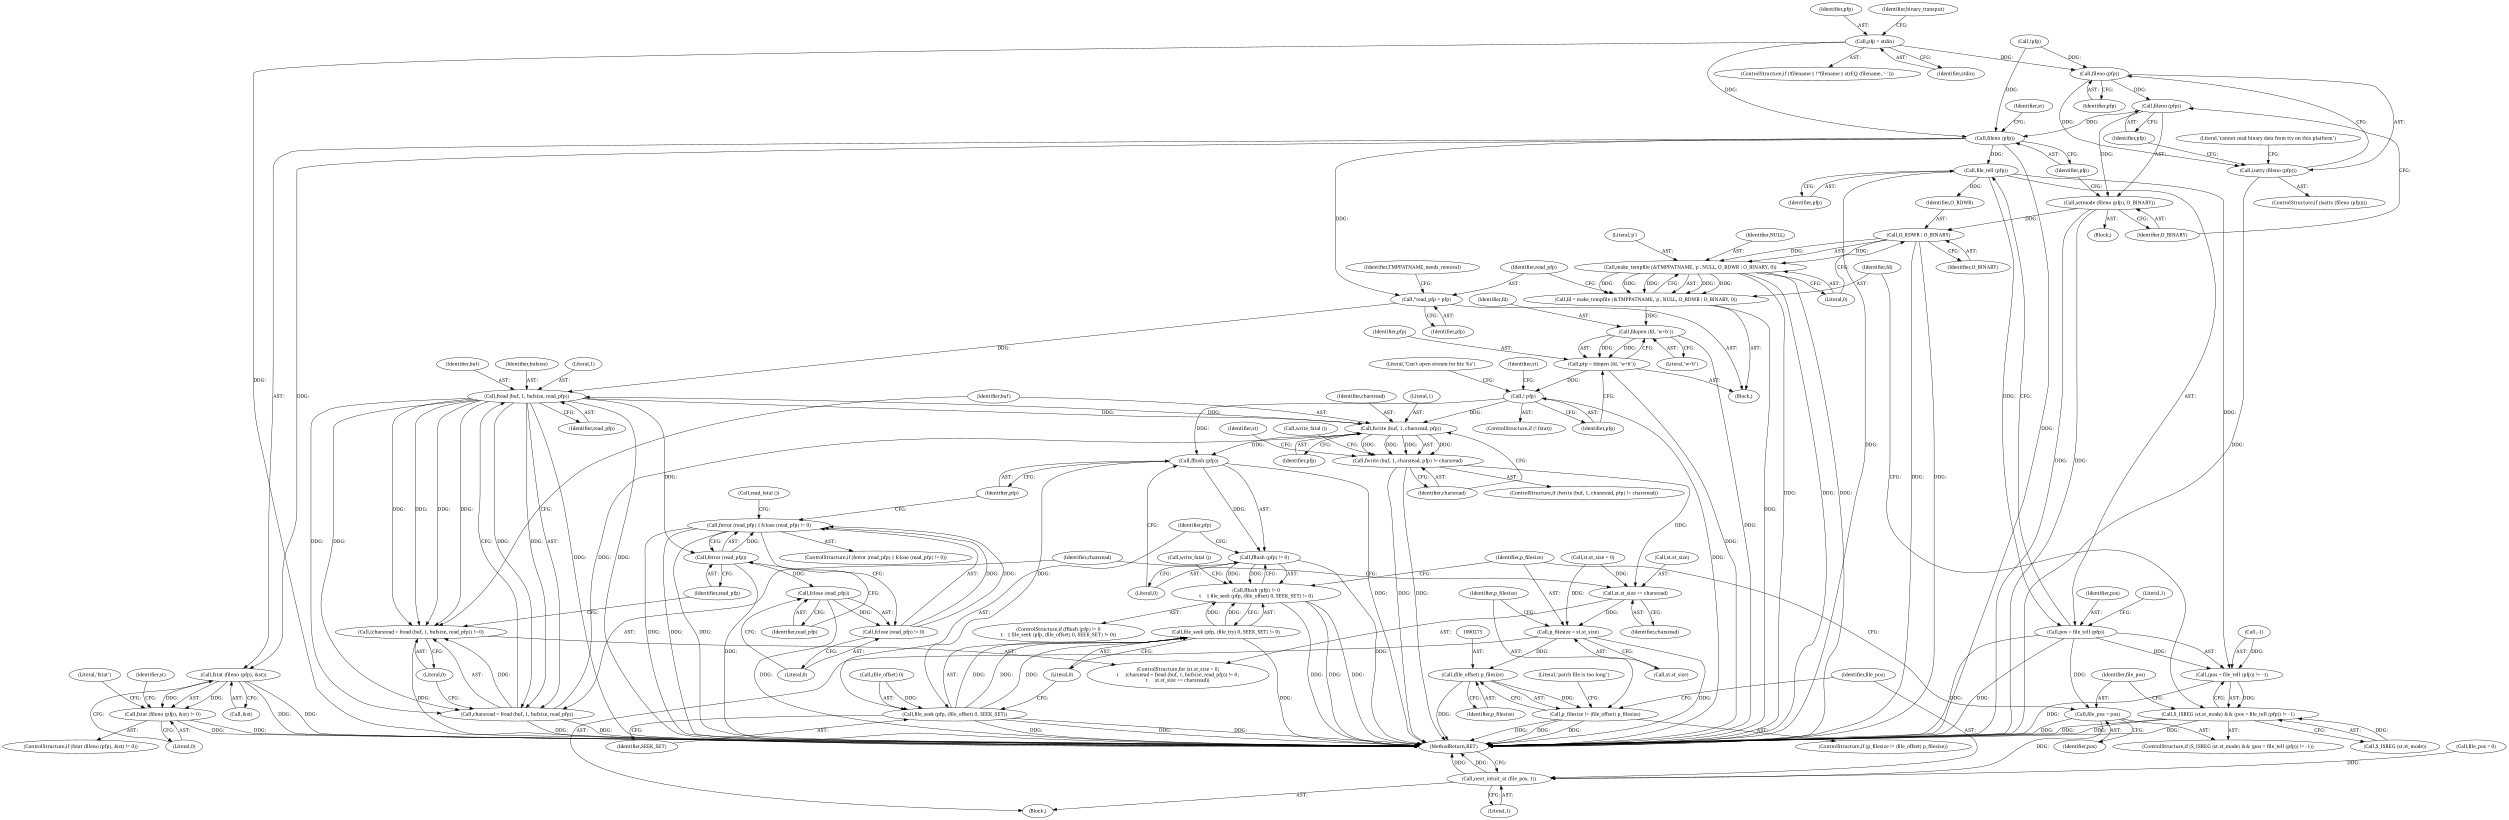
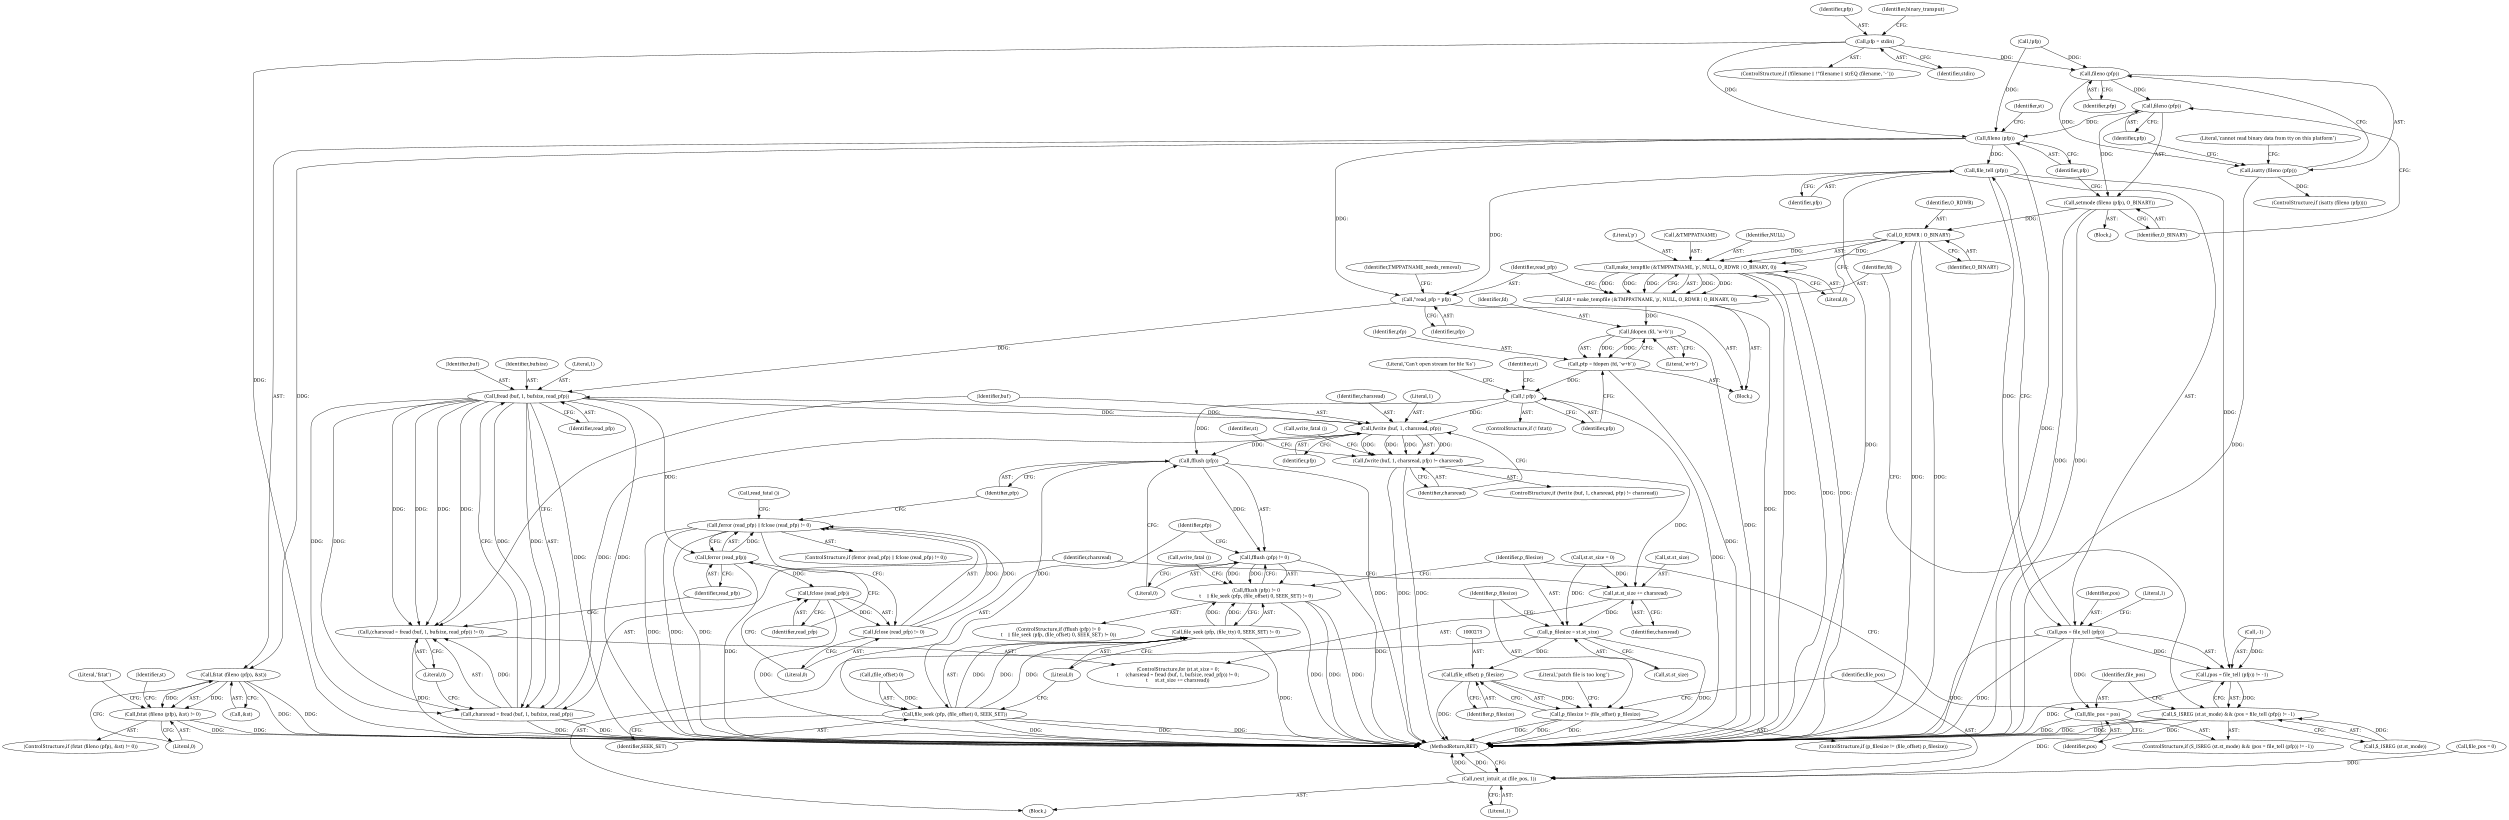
  digraph {
    fontname="PT Serif"
    node [fontname="PT Serif"]
    edge [fontname="PT Serif"]
    n1 [label="(Call,pfp = stdin)"]
    n2 [label="(Call,fileno (pfp))"]
    n3 [label="(Call,fileno (pfp))"]
    n4 [label="(ControlStructure,if (!filename || !*filename || strEQ (filename, \"-\")))"]
    n5 [label="(MethodReturn,RET)"]
    n6 [label="(Identifier,stdin)"]
    n7 [label="(Call,isatty (fileno (pfp)))"]
    n8 [label="(Call,fileno (pfp))"]
    n9 [label="(Identifier,pfp)"]
    n10 [label="(Call,fstat (fileno (pfp), &st))"]
    n11 [label="(Call,file_tell (pfp))"]
    n12 [label="(Call,*read_pfp = pfp)"]
    n13 [label="(Identifier,pfp)"]
    n14 [label="(Call,next_intuit_at (file_pos, 1))"]
    n15 [label="(ControlStructure,if (isatty (fileno (pfp))))"]
    n16 [label="(Call,setmode (fileno (pfp), O_BINARY))"]
    n17 [label="(Identifier,pfp)"]
    n18 [label="(Call,O_RDWR | O_BINARY)"]
    n19 [label="(Block,)"]
    n20 [label="(Identifier,O_BINARY)"]
    n21 [label="(Call,make_tempfile (&TMPPATNAME, 'p', NULL, O_RDWR | O_BINARY, 0))"]
    n22 [label="(Identifier,O_BINARY)"]
    n23 [label="(Call,fd = make_tempfile (&TMPPATNAME, 'p', NULL, O_RDWR | O_BINARY, 0))"]
    n24 [label="(Literal,0)"]
    n25 [label="(Call,fdopen (fd, \"w+b\"))"]
    n26 [label="(Block,)"]
    n27 [label="(Call,pfp = fdopen (fd, \"w+b\"))"]
    n28 [label="(Literal,\"w+b\")"]
    n29 [label="(Call,! pfp)"]
    n30 [label="(Call,fwrite (buf, 1, charsread, pfp))"]
    n31 [label="(Call,fflush (pfp))"]
    n32 [label="(Identifier,pfp)"]
    n33 [label="(ControlStructure,if (! fstat))"]
    n34 [label="(Call,fread (buf, 1, bufsize, read_pfp))"]
    n35 [label="(Call,fwrite (buf, 1, charsread, pfp) != charsread)"]
    n36 [label="(Identifier,pfp)"]
    n37 [label="(Call,fflush (pfp) != 0)"]
    n38 [label="(Call,file_seek (pfp, (file_offset) 0, SEEK_SET))"]
    n39 [label="(Identifier,pfp)"]
    n40 [label="(Call,(charsread = fread (buf, 1, bufsize, read_pfp)) != 0)"]
    n41 [label="(Call,charsread = fread (buf, 1, bufsize, read_pfp))"]
    n42 [label="(Call,ferror (read_pfp))"]
    n43 [label="(Identifier,read_pfp)"]
    n44 [label="(Call,st.st_size += charsread)"]
    n45 [label="(Identifier,charsread)"]
    n46 [label="(ControlStructure,if (fwrite (buf, 1, charsread, pfp) != charsread))"]
    n47 [label="(Literal,0)"]
    n48 [label="(ControlStructure,for (st.st_size = 0;\n\t     (charsread = fread (buf, 1, bufsize, read_pfp)) != 0;\n\t     st.st_size += charsread))"]
    n49 [label="(Call,ferror (read_pfp) || fclose (read_pfp) != 0)"]
    n50 [label="(Call,fclose (read_pfp))"]
    n51 [label="(Identifier,read_pfp)"]
    n52 [label="(Call,fclose (read_pfp) != 0)"]
    n53 [label="(ControlStructure,if (ferror (read_pfp) || fclose (read_pfp) != 0))"]
    n54 [label="(Identifier,read_pfp)"]
    n55 [label="(Literal,0)"]
    n56 [label="(Call,p_filesize = st.st_size)"]
    n57 [label="(Identifier,charsread)"]
    n58 [label="(Call,(file_offset) p_filesize)"]
    n59 [label="(Call,st.st_size)"]
    n60 [label="(Block,)"]
    n61 [label="(Call,p_filesize != (file_offset) p_filesize)"]
    n62 [label="(Identifier,p_filesize)"]
    n63 [label="(ControlStructure,if (p_filesize != (file_offset) p_filesize))"]
    n64 [label="(Call,fflush (pfp) != 0\n\t    || file_seek (pfp, (file_offset) 0, SEEK_SET) != 0)"]
    n65 [label="(Literal,0)"]
    n66 [label="(Call,file_seek (pfp, (file_tty) 0, SEEK_SET) != 0)"]
    n67 [label="(Identifier,SEEK_SET)"]
    n68 [label="(ControlStructure,if (fflush (pfp) != 0\n\t    || file_seek (pfp, (file_offset) 0, SEEK_SET) != 0))"]
    n69 [label="(Literal,0)"]
    n70 [label="(Call,fstat (fileno (pfp), &st) != 0)"]
    n71 [label="(Call,&st)"]
    n72 [label="(Call,(pos = file_tell (pfp)) != -1)"]
    n73 [label="(Call,pos = file_tell (pfp))"]
    n74 [label="(Identifier,pfp)"]
    n75 [label="(Identifier,pfp)"]
    n76 [label="(ControlStructure,if (fstat (fileno (pfp), &st) != 0))"]
    n77 [label="(Literal,0)"]
    n78 [label="(Call,S_ISREG (st.st_mode) && (pos = file_tell (pfp)) != -1)"]
    n79 [label="(Call,file_pos = pos)"]
    n80 [label="(Call,S_ISREG (st.st_mode))"]
    n81 [label="(ControlStructure,if (S_ISREG (st.st_mode) && (pos = file_tell (pfp)) != -1))"]
    n82 [label="(Call,-1)"]
    n83 [label="(Identifier,pos)"]
    n84 [label="(Literal,1)"]
    n85 [label="(Identifier,p_filesize)"]
    n86 [label="(Literal,'p')"]
    n87 [label="(Identifier,TMPPATNAME_needs_removal)"]
+   n88 [label="(Call,&TMPPATNAME)"]
    n89 [label="(Call,!pfp)"]
    n90 [label="(Identifier,pfp)"]
    n91 [label="(Identifier,st)"]
    n92 [label="(Call,read_fatal ())"]
    n93 [label="(Identifier,file_pos)"]
    n94 [label="(Call,write_fatal ())"]
    n95 [label="(Identifier,pfp)"]
    n96 [label="(Identifier,buf)"]
    n97 [label="(Literal,\"fstat\")"]
    n98 [label="(Identifier,fd)"]
    n99 [label="(Call,file_pos = 0)"]
    n100 [label="(Identifier,p_filesize)"]
    n101 [label="(Identifier,pos)"]
    n102 [label="(Identifier,file_pos)"]
    n103 [label="(Identifier,st)"]
    n104 [label="(Identifier,charsread)"]
    n105 [label="(Literal,\"Can't open stream for file %s\")"]
    n106 [label="(Identifier,buf)"]
    n107 [label="(Literal,\"patch file is too long\")"]
    n108 [label="(Identifier,st)"]
    n109 [label="(Call,write_fatal ())"]
    n110 [label="(Literal,\"cannot read binary data from tty on this platform\")"]
    n111 [label="(Identifier,st)"]
    n112 [label="(Identifier,fd)"]
    n113 [label="(Identifier,charsread)"]
    n114 [label="(Call,st.st_size = 0)"]
    n115 [label="(Call,st.st_size)"]
    n116 [label="(Literal,1)"]
    n117 [label="(Identifier,read_pfp)"]
    n118 [label="(Identifier,NULL)"]
    n119 [label="(Identifier,bufsize)"]
    n120 [label="(Identifier,binary_transput)"]
    n121 [label="(Identifier,pfp)"]
    n122 [label="(Literal,1)"]
    n123 [label="(Identifier,O_RDWR)"]
    n124 [label="(Literal,1)"]
    n125 [label="(Call,(file_offset) 0)"]
    1000275
    n1 -> n2 [label="DDG: "]
    n1 -> n3 [label="DDG: "]
    n1 -> n4 [label="AST: "]
    n1 -> n5 [label="DDG: "]
    n1 -> n6 [label="CFG: "]
    n2 -> n7 [label="AST: "]
    n2 -> n7 [label="DDG: "]
    n2 -> n8 [label="DDG: "]
    n2 -> n9 [label="CFG: "]
    n3 -> n5 [label="DDG: "]
    n3 -> n10 [label="AST: "]
    n3 -> n10 [label="DDG: "]
    n3 -> n11 [label="DDG: "]
    n3 -> n12 [label="DDG: "]
    n3 -> n13 [label="CFG: "]
    n5 -> n14 [label="CFG: "]
    n6 -> n1 [label="AST: "]
    n7 -> n2 [label="CFG: "]
    n7 -> n5 [label="DDG: "]
-   n7 -> n15 [label="AST: "]
+   n7 -> n15 [label="DDG: "]
    n8 -> n3 [label="DDG: "]
    n8 -> n16 [label="AST: "]
    n8 -> n16 [label="DDG: "]
    n8 -> n17 [label="CFG: "]
    n9 -> n2 [label="AST: "]
    n10 -> n5 [label="DDG: "]
    n10 -> n5 [label="DDG: "]
    n10 -> n70 [label="AST: "]
    n10 -> n70 [label="DDG: "]
    n10 -> n70 [label="DDG: "]
    n10 -> n71 [label="CFG: "]
    n11 -> n5 [label="DDG: "]
-   n11 -> n123 [label="DDG: "]
+   n11 -> n12 [label="DDG: "]
    n11 -> n72 [label="DDG: "]
    n11 -> n73 [label="AST: "]
    n11 -> n73 [label="DDG: "]
    n11 -> n74 [label="CFG: "]
    n12 -> n26 [label="AST: "]
    n12 -> n34 [label="DDG: "]
    n12 -> n75 [label="CFG: "]
    n13 -> n3 [label="AST: "]
    n13 -> n16 [label="CFG: "]
    n14 -> n5 [label="DDG: "]
    n14 -> n5 [label="DDG: "]
    n14 -> n60 [label="AST: "]
    n14 -> n84 [label="CFG: "]
    n16 -> n5 [label="DDG: "]
    n16 -> n5 [label="DDG: "]
    n16 -> n18 [label="DDG: "]
    n16 -> n19 [label="AST: "]
    n16 -> n20 [label="CFG: "]
    n17 -> n7 [label="CFG: "]
    n17 -> n8 [label="AST: "]
    n18 -> n5 [label="DDG: "]
    n18 -> n5 [label="DDG: "]
    n18 -> n21 [label="AST: "]
    n18 -> n21 [label="DDG: "]
    n18 -> n21 [label="DDG: "]
    n18 -> n22 [label="CFG: "]
    n20 -> n8 [label="CFG: "]
    n20 -> n16 [label="AST: "]
    n21 -> n5 [label="DDG: "]
    n21 -> n5 [label="DDG: "]
    n21 -> n5 [label="DDG: "]
    n21 -> n23 [label="AST: "]
    n21 -> n23 [label="DDG: "]
    n21 -> n23 [label="DDG: "]
    n21 -> n23 [label="DDG: "]
    n21 -> n23 [label="DDG: "]
    n21 -> n23 [label="DDG: "]
    n21 -> n24 [label="CFG: "]
    n22 -> n18 [label="AST: "]
    n23 -> n5 [label="DDG: "]
    n23 -> n21 [label="CFG: "]
    n23 -> n25 [label="DDG: "]
    n23 -> n26 [label="AST: "]
    n24 -> n18 [label="CFG: "]
    n24 -> n21 [label="AST: "]
    n25 -> n5 [label="DDG: "]
    n25 -> n27 [label="AST: "]
    n25 -> n27 [label="DDG: "]
    n25 -> n27 [label="DDG: "]
    n25 -> n28 [label="CFG: "]
    n27 -> n5 [label="DDG: "]
    n27 -> n25 [label="CFG: "]
    n27 -> n26 [label="AST: "]
    n27 -> n29 [label="DDG: "]
    n28 -> n25 [label="AST: "]
    n29 -> n5 [label="DDG: "]
    n29 -> n30 [label="DDG: "]
    n29 -> n31 [label="DDG: "]
    n29 -> n32 [label="CFG: "]
    n29 -> n33 [label="AST: "]
    n30 -> n31 [label="DDG: "]
    n30 -> n34 [label="DDG: "]
    n30 -> n35 [label="AST: "]
    n30 -> n35 [label="DDG: "]
    n30 -> n35 [label="DDG: "]
    n30 -> n35 [label="DDG: "]
    n30 -> n35 [label="DDG: "]
    n30 -> n36 [label="CFG: "]
    n31 -> n5 [label="DDG: "]
    n31 -> n37 [label="AST: "]
    n31 -> n37 [label="DDG: "]
    n31 -> n38 [label="DDG: "]
    n31 -> n39 [label="CFG: "]
    n32 -> n27 [label="CFG: "]
    n32 -> n29 [label="AST: "]
    n34 -> n5 [label="DDG: "]
    n34 -> n5 [label="DDG: "]
    n34 -> n30 [label="DDG: "]
    n34 -> n40 [label="DDG: "]
    n34 -> n40 [label="DDG: "]
    n34 -> n40 [label="DDG: "]
    n34 -> n40 [label="DDG: "]
    n34 -> n41 [label="AST: "]
    n34 -> n41 [label="DDG: "]
    n34 -> n41 [label="DDG: "]
    n34 -> n41 [label="DDG: "]
    n34 -> n41 [label="DDG: "]
    n34 -> n42 [label="DDG: "]
    n34 -> n43 [label="CFG: "]
    n35 -> n5 [label="DDG: "]
    n35 -> n5 [label="DDG: "]
    n35 -> n44 [label="DDG: "]
    n35 -> n45 [label="CFG: "]
    n35 -> n46 [label="AST: "]
    n36 -> n30 [label="AST: "]
    n37 -> n5 [label="DDG: "]
    n37 -> n64 [label="AST: "]
    n37 -> n64 [label="DDG: "]
    n37 -> n64 [label="DDG: "]
    n37 -> n65 [label="CFG: "]
    n38 -> n5 [label="DDG: "]
    n38 -> n5 [label="DDG: "]
    n38 -> n5 [label="DDG: "]
    n38 -> n66 [label="AST: "]
    n38 -> n66 [label="DDG: "]
    n38 -> n66 [label="DDG: "]
    n38 -> n66 [label="DDG: "]
    n38 -> n67 [label="CFG: "]
    n39 -> n31 [label="AST: "]
    n39 -> n49 [label="CFG: "]
    n40 -> n5 [label="DDG: "]
    n40 -> n47 [label="CFG: "]
    n40 -> n48 [label="AST: "]
    n41 -> n5 [label="DDG: "]
    n41 -> n5 [label="DDG: "]
    n41 -> n30 [label="DDG: "]
    n41 -> n34 [label="CFG: "]
    n41 -> n40 [label="AST: "]
    n41 -> n40 [label="DDG: "]
    n42 -> n5 [label="DDG: "]
    n42 -> n49 [label="AST: "]
    n42 -> n49 [label="DDG: "]
    n42 -> n50 [label="DDG: "]
    n42 -> n51 [label="CFG: "]
    n43 -> n34 [label="AST: "]
    n44 -> n48 [label="AST: "]
    n44 -> n56 [label="DDG: "]
    n44 -> n57 [label="CFG: "]
    n45 -> n30 [label="CFG: "]
    n45 -> n35 [label="AST: "]
    n47 -> n40 [label="AST: "]
    n47 -> n41 [label="CFG: "]
    n49 -> n5 [label="DDG: "]
    n49 -> n5 [label="DDG: "]
    n49 -> n5 [label="DDG: "]
    n49 -> n42 [label="CFG: "]
    n49 -> n52 [label="CFG: "]
    n49 -> n53 [label="AST: "]
    n50 -> n5 [label="DDG: "]
    n50 -> n52 [label="AST: "]
    n50 -> n52 [label="DDG: "]
    n50 -> n54 [label="CFG: "]
    n51 -> n40 [label="CFG: "]
    n51 -> n42 [label="AST: "]
    n52 -> n49 [label="AST: "]
    n52 -> n49 [label="DDG: "]
    n52 -> n49 [label="DDG: "]
    n52 -> n55 [label="CFG: "]
    n54 -> n42 [label="CFG: "]
    n54 -> n50 [label="AST: "]
    n55 -> n50 [label="CFG: "]
    n55 -> n52 [label="AST: "]
    n56 -> n5 [label="DDG: "]
    n56 -> n58 [label="DDG: "]
    n56 -> n59 [label="CFG: "]
    n56 -> n60 [label="AST: "]
    n57 -> n44 [label="AST: "]
    n58 -> n5 [label="DDG: "]
    n58 -> n61 [label="AST: "]
    n58 -> n61 [label="DDG: "]
    n58 -> n62 [label="CFG: "]
    n59 -> n56 [label="AST: "]
    n61 -> n5 [label="DDG: "]
    n61 -> n5 [label="DDG: "]
    n61 -> n5 [label="DDG: "]
    n61 -> n58 [label="CFG: "]
    n61 -> n63 [label="AST: "]
    n62 -> n58 [label="AST: "]
    n64 -> n5 [label="DDG: "]
    n64 -> n5 [label="DDG: "]
    n64 -> n5 [label="DDG: "]
    n64 -> n37 [label="CFG: "]
    n64 -> n66 [label="CFG: "]
    n64 -> n68 [label="AST: "]
    n65 -> n31 [label="CFG: "]
    n65 -> n37 [label="AST: "]
    n66 -> n5 [label="DDG: "]
    n66 -> n64 [label="AST: "]
    n66 -> n64 [label="DDG: "]
    n66 -> n64 [label="DDG: "]
    n66 -> n69 [label="CFG: "]
    n67 -> n38 [label="AST: "]
    n69 -> n38 [label="CFG: "]
    n69 -> n66 [label="AST: "]
    n70 -> n5 [label="DDG: "]
    n70 -> n5 [label="DDG: "]
    n70 -> n76 [label="AST: "]
    n70 -> n77 [label="CFG: "]
    n71 -> n10 [label="AST: "]
    n72 -> n5 [label="DDG: "]
    n72 -> n78 [label="AST: "]
    n72 -> n78 [label="DDG: "]
    n73 -> n5 [label="DDG: "]
    n73 -> n5 [label="DDG: "]
    n73 -> n11 [label="CFG: "]
    n73 -> n72 [label="AST: "]
    n73 -> n72 [label="DDG: "]
    n73 -> n79 [label="DDG: "]
    n74 -> n11 [label="AST: "]
    n75 -> n12 [label="AST: "]
    n77 -> n10 [label="CFG: "]
    n77 -> n70 [label="AST: "]
    n78 -> n5 [label="DDG: "]
    n78 -> n5 [label="DDG: "]
    n78 -> n5 [label="DDG: "]
    n78 -> n72 [label="CFG: "]
    n78 -> n80 [label="CFG: "]
    n78 -> n81 [label="AST: "]
    n79 -> n5 [label="DDG: "]
    n79 -> n14 [label="DDG: "]
    n79 -> n81 [label="AST: "]
    n79 -> n83 [label="CFG: "]
    n80 -> n78 [label="AST: "]
    n80 -> n78 [label="DDG: "]
    n82 -> n72 [label="AST: "]
    n82 -> n72 [label="DDG: "]
    n83 -> n79 [label="AST: "]
    n84 -> n14 [label="AST: "]
    n85 -> n56 [label="CFG: "]
    n85 -> n61 [label="AST: "]
    n86 -> n21 [label="AST: "]
    n87 -> n12 [label="CFG: "]
+   n88 -> n21 [label="AST: "]
    n89 -> n2 [label="DDG: "]
    n89 -> n3 [label="DDG: "]
    n90 -> n27 [label="AST: "]
    n91 -> n35 [label="CFG: "]
    n92 -> n49 [label="CFG: "]
    n93 -> n14 [label="AST: "]
    n93 -> n61 [label="CFG: "]
    n94 -> n35 [label="CFG: "]
    n95 -> n1 [label="AST: "]
    n96 -> n34 [label="AST: "]
    n97 -> n70 [label="CFG: "]
    n98 -> n25 [label="AST: "]
    n99 -> n14 [label="DDG: "]
    n100 -> n56 [label="AST: "]
    n100 -> n64 [label="CFG: "]
    n100 -> n79 [label="CFG: "]
    n101 -> n73 [label="AST: "]
    n102 -> n78 [label="CFG: "]
    n102 -> n79 [label="AST: "]
    n103 -> n29 [label="CFG: "]
    n104 -> n30 [label="AST: "]
    n105 -> n29 [label="CFG: "]
    n106 -> n30 [label="AST: "]
    n106 -> n40 [label="CFG: "]
    n107 -> n61 [label="CFG: "]
    n108 -> n70 [label="CFG: "]
    n109 -> n64 [label="CFG: "]
    n110 -> n7 [label="CFG: "]
    n111 -> n3 [label="CFG: "]
    n112 -> n23 [label="AST: "]
    n112 -> n78 [label="CFG: "]
    n113 -> n41 [label="AST: "]
    n113 -> n44 [label="CFG: "]
    n114 -> n44 [label="DDG: "]
    n114 -> n56 [label="DDG: "]
    n115 -> n44 [label="AST: "]
    n116 -> n30 [label="AST: "]
    n117 -> n12 [label="AST: "]
    n117 -> n23 [label="CFG: "]
    n118 -> n21 [label="AST: "]
    n119 -> n34 [label="AST: "]
    n120 -> n1 [label="CFG: "]
    n121 -> n37 [label="CFG: "]
    n121 -> n38 [label="AST: "]
    n122 -> n34 [label="AST: "]
    n123 -> n18 [label="AST: "]
    n124 -> n73 [label="CFG: "]
    n125 -> n38 [label="AST: "]
    n125 -> n38 [label="DDG: "]
    1000275 -> n58 [label="AST: "]
  }
